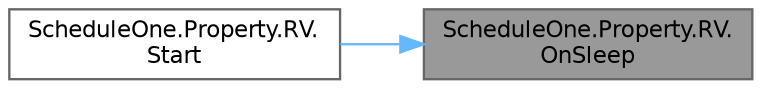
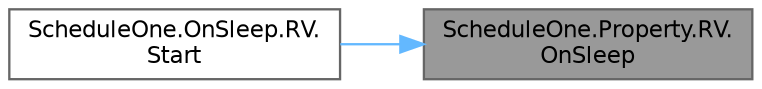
  digraph {
    rankdir=RL
    node [fontname=Helvetica fontsize=10 shape=box style=filled]
    n1 [color=gray40 fillcolor=grey60 fontcolor=black height=0.2 label="ScheduleOne.Property.RV.\lOnSleep" width=0.4]
-   n2 [color=grey40 fillcolor=white height=0.2 label="ScheduleOne.Property.RV.\lStart" width=0.4]
+   n2 [color=grey40 fillcolor=white height=0.2 label="ScheduleOne.OnSleep.RV.\lStart" width=0.4]
    n1 -> n2 [color=steelblue1 dir=back fontname=Helvetica fontsize=10 labelfontname=Helvetica labelfontsize=10 style=solid]
  }
